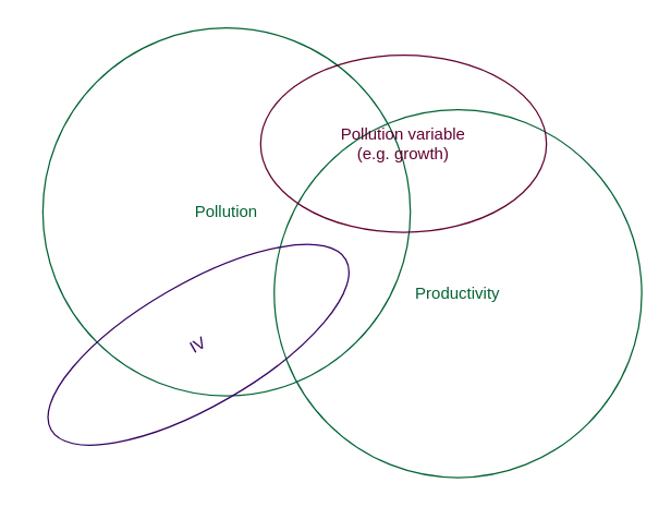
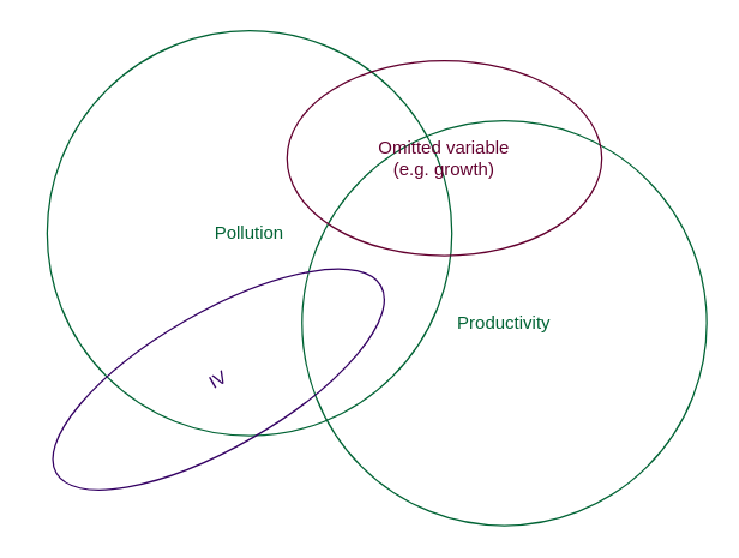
  <mxCell id="0" />
  <mxCell id="1" parent="0" />
  <mxCell id="2" value="Pollution" style="ellipse;whiteSpace=wrap;html=1;aspect=fixed;fillColor=none;strokeColor=#006334;fontColor=#006334;" vertex="1" parent="1"><mxGeometry x="31" y="20" width="270" height="270" as="geometry" /></mxCell>
  <mxCell id="3" value="Productivity" style="ellipse;whiteSpace=wrap;html=1;aspect=fixed;fillColor=none;strokeColor=#006334;fontColor=#006334;" vertex="1" parent="1"><mxGeometry x="201" y="80" width="270" height="270" as="geometry" /></mxCell>
  <mxCell id="4" value="IV" style="ellipse;whiteSpace=wrap;html=1;rotation=-30;fillColor=none;strokeColor=#340063;fontColor=#340063;" vertex="1" parent="1"><mxGeometry x="20.33" y="207.5" width="250" height="90" as="geometry" /></mxCell>
- <mxCell id="5" value="Pollution variable&lt;br&gt;(e.g. growth)" style="ellipse;whiteSpace=wrap;html=1;fontColor=#63002F;fillColor=none;strokeColor=#63002F;" vertex="1" parent="1"><mxGeometry x="191" y="40" width="210" height="130" as="geometry" /></mxCell>
+ <mxCell id="5" value="Omitted variable&lt;br&gt;(e.g. growth)" style="ellipse;whiteSpace=wrap;html=1;fontColor=#63002F;fillColor=none;strokeColor=#63002F;" vertex="1" parent="1"><mxGeometry x="191" y="40" width="210" height="130" as="geometry" /></mxCell>
